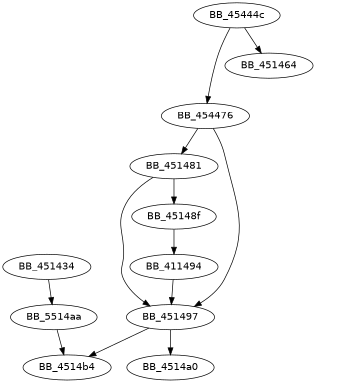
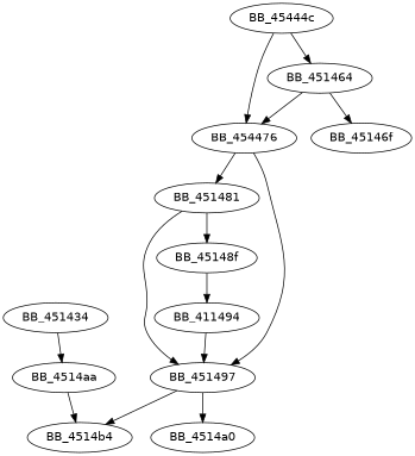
  digraph {
    fontname="DejaVu Sans"
    node [fontname="DejaVu Sans"]
    edge [fontname="DejaVu Sans"]
    BB_451434
-   BB_4514aa [label=BB_5514aa]
+   BB_4514aa
    BB_4514b4
    n4 [label=BB_45444c]
    BB_451464
    n6 [label=BB_454476]
+   BB_45146f
    BB_451481
    BB_451497
    BB_45148f
    BB_4514a0
    n12 [label=BB_411494]
    BB_451434 -> BB_4514aa
    BB_4514aa -> BB_4514b4
    n4 -> BB_451464
    n4 -> n6
+   BB_451464 -> n6
+   BB_451464 -> BB_45146f
    n6 -> BB_451481
    n6 -> BB_451497
    BB_451481 -> BB_451497
    BB_451481 -> BB_45148f
    BB_451497 -> BB_4514b4
    BB_451497 -> BB_4514a0
    BB_45148f -> n12
    n12 -> BB_451497
  }
